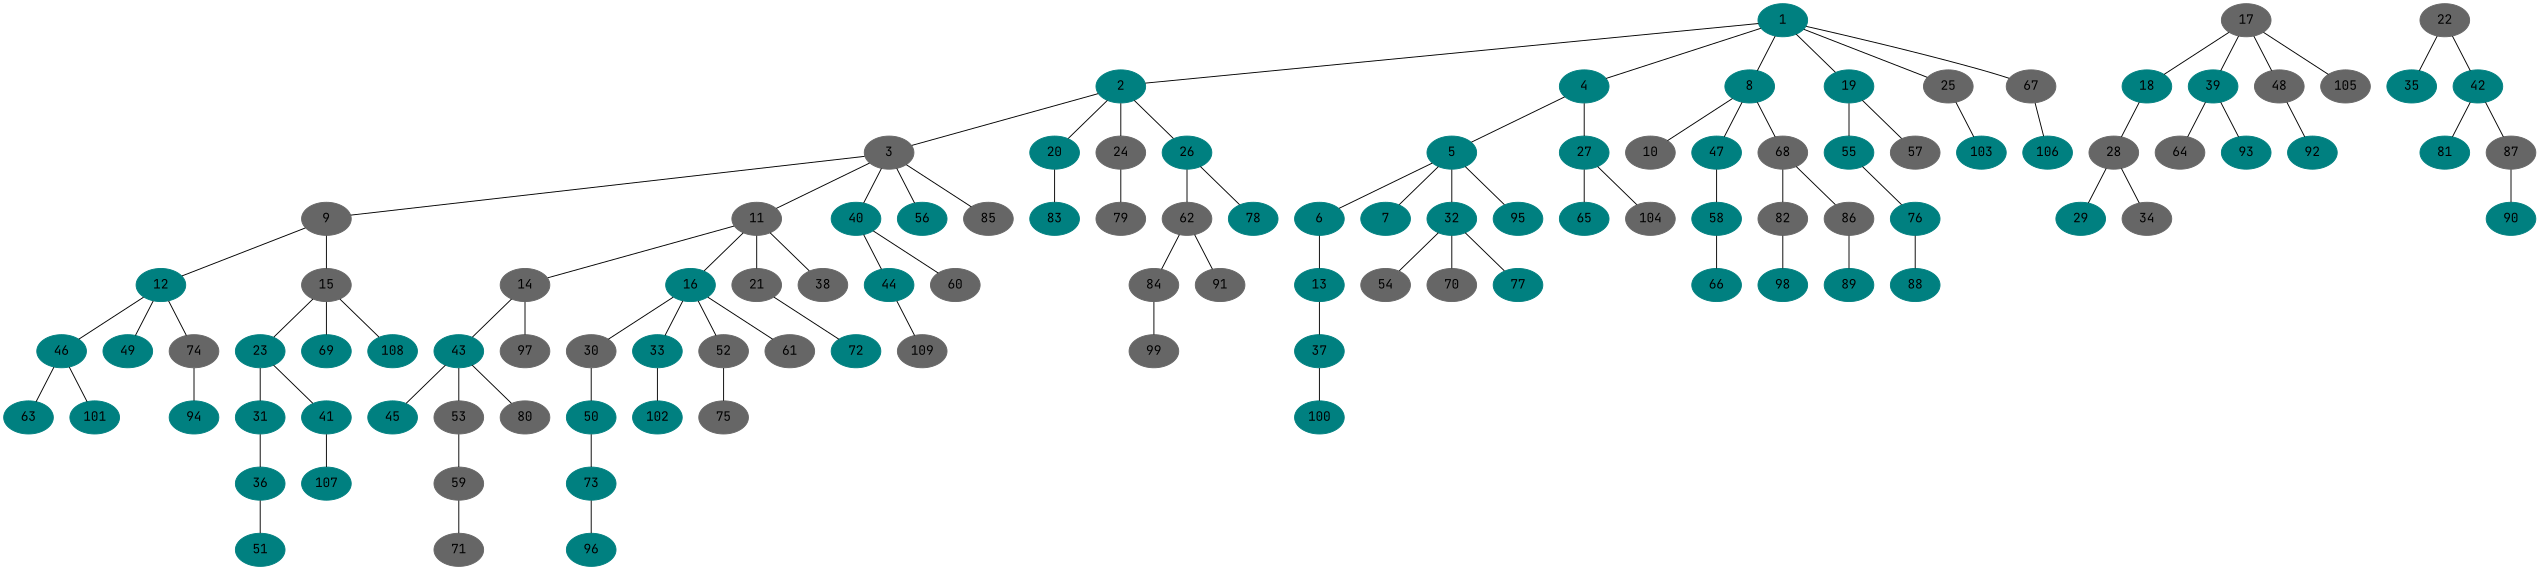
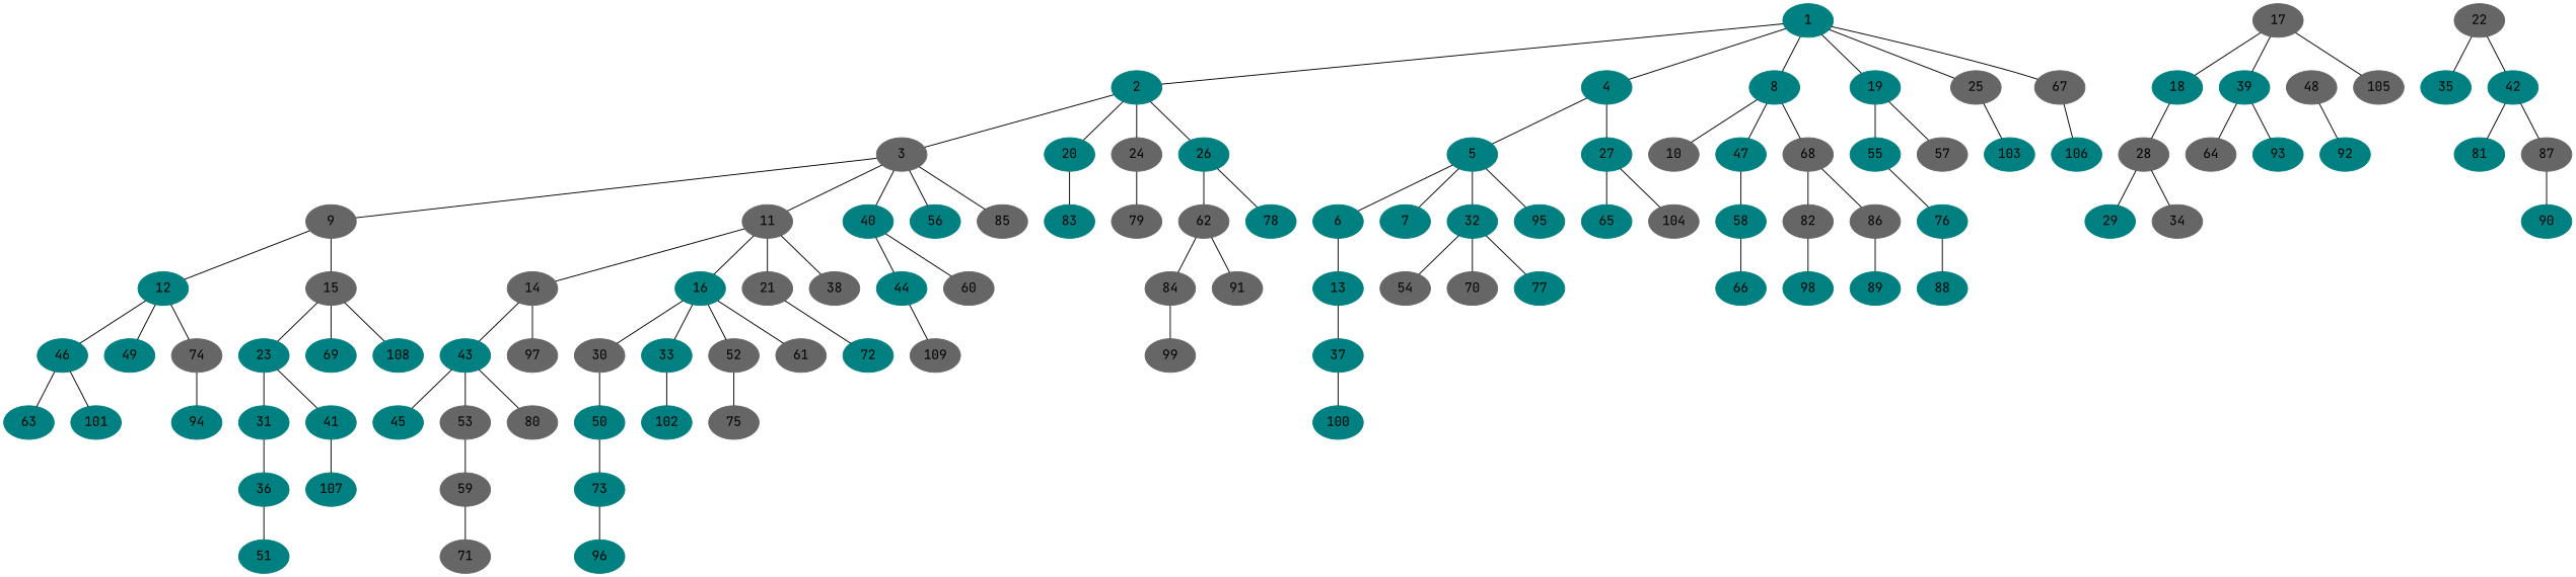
  graph {
    fontname="JetBrains Mono"
    node [color=teal fontname="JetBrains Mono" style=filled]
    edge [fontname="JetBrains Mono"]
    1
    2
    4
    8
    19
    25 [color=gray40]
    67 [color=gray40]
    3 [color=gray40]
    20
    24 [color=gray40]
    26
    5
    27
    10 [color=gray40]
    47
    68 [color=gray40]
    55
    57 [color=gray40]
    103
    106
    9 [color=gray40]
    11 [color=gray40]
    40
    56
    85 [color=gray40]
    83
    79 [color=gray40]
    62 [color=gray40]
    78
    12
    15 [color=gray40]
    14 [color=gray40]
    16
    21 [color=gray40]
    38 [color=gray40]
    44
    60 [color=gray40]
    6
    7
    32
    95
    65
    104 [color=gray40]
    13
    54 [color=gray40]
    70 [color=gray40]
    77
    37
    58
    82 [color=gray40]
    86 [color=gray40]
    46
    49
    74 [color=gray40]
    23
    69
    108
    43
    97 [color=gray40]
    30 [color=gray40]
    33
    52 [color=gray40]
    61 [color=gray40]
    72
    63
    101
    94
    100
    17 [color=gray40]
    18
    39
    48 [color=gray40]
    105 [color=gray40]
    45
    53 [color=gray40]
    80 [color=gray40]
    31
    41
    50
    102
    75 [color=gray40]
    28 [color=gray40]
    22 [color=gray40]
    35
    42
    64 [color=gray40]
    93
    92
    29
    34 [color=gray40]
    76
    81
    87 [color=gray40]
    36
    107
    84 [color=gray40]
    91 [color=gray40]
    73
    51
    109 [color=gray40]
    90
    59 [color=gray40]
    66
    96
    71 [color=gray40]
    88
    99 [color=gray40]
    98
    89
    1 -- 2
    1 -- 4
    1 -- 8
    1 -- 19
    1 -- 25
    1 -- 67
    2 -- 3
    2 -- 20
    2 -- 24
    2 -- 26
    4 -- 5
    4 -- 27
    8 -- 10
    8 -- 47
    8 -- 68
    19 -- 55
    19 -- 57
    25 -- 103
    67 -- 106
    3 -- 9
    3 -- 11
    3 -- 40
    3 -- 56
    3 -- 85
    20 -- 83
    24 -- 79
    26 -- 62
    26 -- 78
    5 -- 6
    5 -- 7
    5 -- 32
    5 -- 95
    27 -- 65
    27 -- 104
    47 -- 58
    68 -- 82
    68 -- 86
    55 -- 76
    9 -- 12
    9 -- 15
    11 -- 14
    11 -- 16
    11 -- 21
    11 -- 38
    40 -- 44
    40 -- 60
    62 -- 84
    62 -- 91
    12 -- 46
    12 -- 49
    12 -- 74
    15 -- 23
    15 -- 69
    15 -- 108
    14 -- 43
    14 -- 97
    16 -- 30
    16 -- 33
    16 -- 52
    16 -- 61
    21 -- 72
    44 -- 109
    6 -- 13
    32 -- 54
    32 -- 70
    32 -- 77
    13 -- 37
    37 -- 100
    58 -- 66
    82 -- 98
    86 -- 89
    46 -- 63
    46 -- 101
    74 -- 94
    23 -- 31
    23 -- 41
    43 -- 45
    43 -- 53
    43 -- 80
    30 -- 50
    33 -- 102
    52 -- 75
    17 -- 18
    17 -- 39
-   17 -- 48
    17 -- 105
    18 -- 28
    39 -- 64
    39 -- 93
    48 -- 92
    53 -- 59
    31 -- 36
    41 -- 107
    50 -- 73
    28 -- 29
    28 -- 34
    22 -- 35
    22 -- 42
    42 -- 81
    42 -- 87
    76 -- 88
    87 -- 90
    36 -- 51
    84 -- 99
    73 -- 96
    59 -- 71
  }
